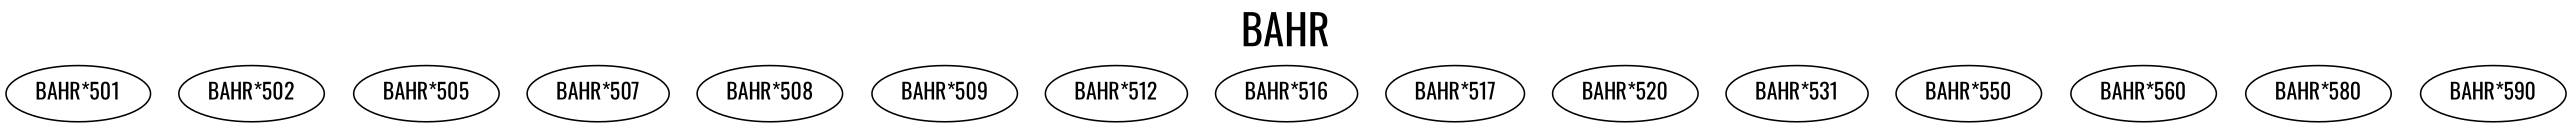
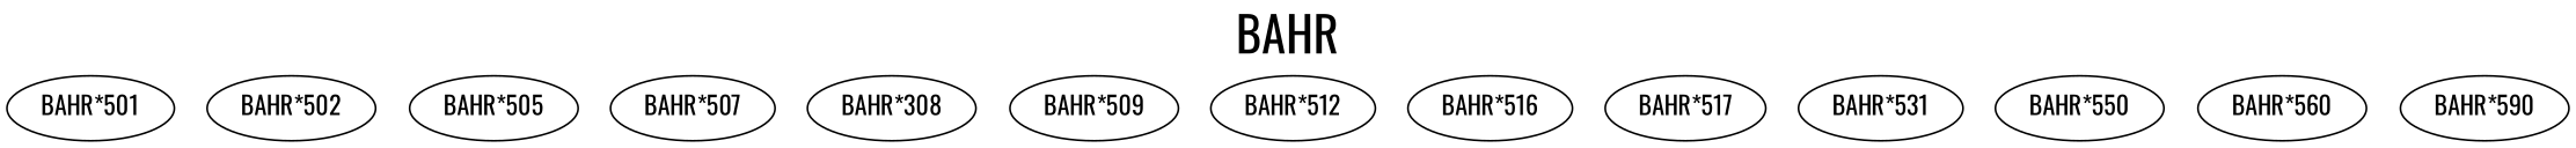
  digraph {
    fontsize=27
    label=BAHR
    labelloc=t
    fontname=Oswald
    node [fontname=Oswald]
    "BAHR*501"
    "BAHR*502"
    "BAHR*505"
    "BAHR*507"
-   "BAHR*508"
+   "BAHR*508" [label="BAHR*308"]
    "BAHR*509"
    "BAHR*512"
    "BAHR*516"
    "BAHR*517"
-   "BAHR*520"
    "BAHR*531"
    "BAHR*550"
    "BAHR*560"
-   "BAHR*580"
    "BAHR*590"
  }
